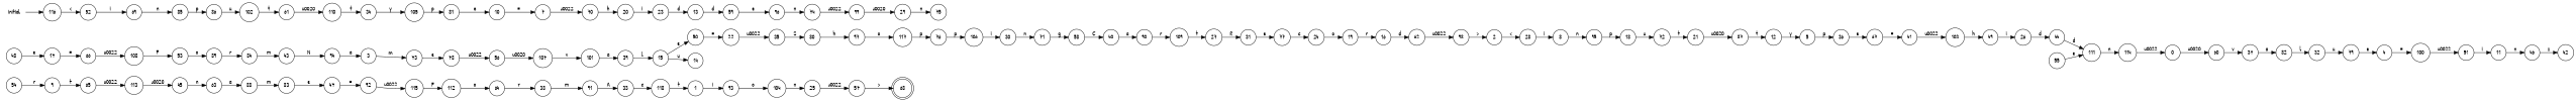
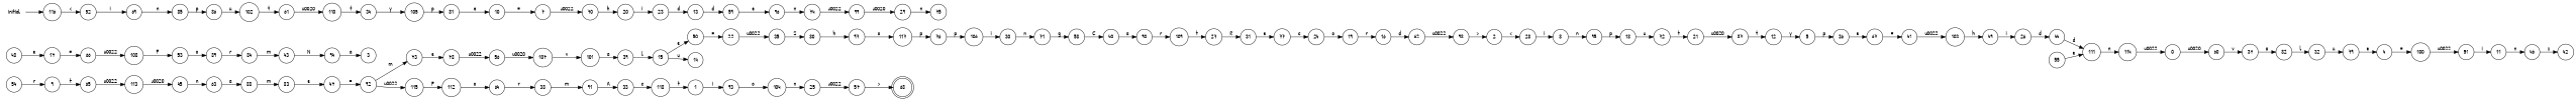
  digraph {
    fontname="Patrick Hand"
    rankdir=LR
    node [fontname="Patrick Hand" shape=circle]
    edge [fontname="Patrick Hand"]
    0
    60
    37
    82
    1
    93
    104
    25
    2
    28
    8
    95
    3
    73
    78
    56
    4
    100
    51
    11
    5
    36
    67
    41
    48
    17
    66
    7
    70
    20
    23
    18
    72
    9
    65
    113
    45
    10
    46
    42
    12
    13
    59
    96
    74
    50
    22
    35
    15
    14
    16
    62
    98
    108
    53
    21
    87
    19
    80
    97
    24
    57
    68 [shape=doublecircle]
    26
    44
    111
    55
    27
    31
    77
    29
    75
    30
    71
    58
    40
    32
    79
    33
    118
    34
    105
    81
    117
    103
    38
    91
    39
    90
    109
    49
    54
    43
    94
    114
    63
    88
    83
    47
    92
    115
    112
    52
    69
    85
    86
    89
    84
    107
    101
    99
    61
    110
    64
    102
    76
    106
    116
    initial [shape=plaintext]
    0 -> 60 [label="\u0020"]
    60 -> 37 [label=v]
    37 -> 82 [label=a]
    82 -> 32 [label=l]
    1 -> 93 [label=i]
    93 -> 104 [label=o]
    104 -> 25 [label=n]
    25 -> 57 [label="\u0022"]
    2 -> 28 [label="<"]
    28 -> 8 [label=i]
    8 -> 95 [label=n]
    95 -> 18 [label=p]
-   3 -> 73 [label=m]
+   92 -> 73 [label=m]
    73 -> 78 [label=e]
    78 -> 56 [label="\u0022"]
    56 -> 107 [label="\u0020"]
    4 -> 100 [label="="]
    100 -> 51 [label="\u0022"]
    51 -> 11 [label=i]
    11 -> 46 [label=n]
    5 -> 36 [label=p]
    36 -> 67 [label=e]
    67 -> 41 [label="="]
    41 -> 103 [label="\u0022"]
    48 -> 17 [label=e]
    17 -> 66 [label="="]
    66 -> 108 [label="\u0022"]
    7 -> 70 [label="\u0022"]
    70 -> 20 [label=h]
    20 -> 23 [label=i]
    23 -> 13 [label=d]
    18 -> 72 [label=u]
    72 -> 21 [label=t]
    9 -> 65 [label=t]
    65 -> 113 [label="\u0022"]
    113 -> 45 [label="\u0020"]
    45 -> 63 [label=n]
    10 -> 7 [label="="]
    46 -> 42 [label=s]
    12 -> 5 [label=y]
    13 -> 59 [label=d]
    59 -> 96 [label=e]
    96 -> 74 [label=n]
    74 -> 99 [label="\u0022"]
    50 -> 22 [label="="]
    22 -> 35 [label="\u0022"]
    35 -> 80 [label=S]
    15 -> 50 [label=e]
    15 -> 14 [label=u]
    16 -> 62 [label=d]
    62 -> 98 [label="\u0022"]
    98 -> 2 [label=">"]
    108 -> 53 [label=F]
    53 -> 89 [label=o]
    21 -> 87 [label="\u0020"]
    87 -> 12 [label=t]
    19 -> 16 [label=r]
    80 -> 97 [label=h]
    97 -> 117 [label=o]
    24 -> 19 [label=o]
    57 -> 68 [label=">"]
    26 -> 44 [label=d]
    44 -> 111 [label=d]
    111 -> 114 [label=n]
    55 -> 111 [label=e]
    27 -> 31 [label=R]
    31 -> 77 [label=e]
    77 -> 24 [label=c]
    29 -> 75 [label=n]
    30 -> 71 [label=n]
    71 -> 58 [label=g]
    58 -> 40 [label=C]
    40 -> 90 [label=a]
    32 -> 79 [label=u]
    79 -> 4 [label=e]
    33 -> 118 [label=c]
    118 -> 1 [label=t]
    34 -> 105 [label=y]
    105 -> 81 [label=p]
    81 -> 10 [label=e]
    117 -> 76 [label=p]
    103 -> 49 [label=h]
    38 -> 91 [label=m]
    91 -> 33 [label=A]
    39 -> 15 [label=l]
    90 -> 109 [label=r]
    109 -> 27 [label=t]
    49 -> 26 [label=i]
    54 -> 9 [label=r]
    43 -> 94 [label=N]
    94 -> 3 [label=a]
    114 -> 0 [label="\u0022"]
    63 -> 88 [label=a]
    88 -> 83 [label=m]
    83 -> 47 [label=e]
    47 -> 92 [label="="]
    92 -> 115 [label="\u0022"]
    115 -> 112 [label=F]
    112 -> 64 [label=o]
    52 -> 69 [label=i]
    69 -> 85 [label=n]
    85 -> 86 [label=p]
    86 -> 102 [label=u]
    89 -> 84 [label=r]
    84 -> 43 [label=m]
    107 -> 101 [label=v]
    101 -> 39 [label=a]
    99 -> 29 [label="\u0020"]
    61 -> 110 [label="\u0020"]
    110 -> 34 [label=t]
    64 -> 38 [label=r]
    102 -> 61 [label=t]
    76 -> 106 [label=p]
    106 -> 30 [label=i]
    116 -> 52 [label="<"]
    initial -> 116
  }
